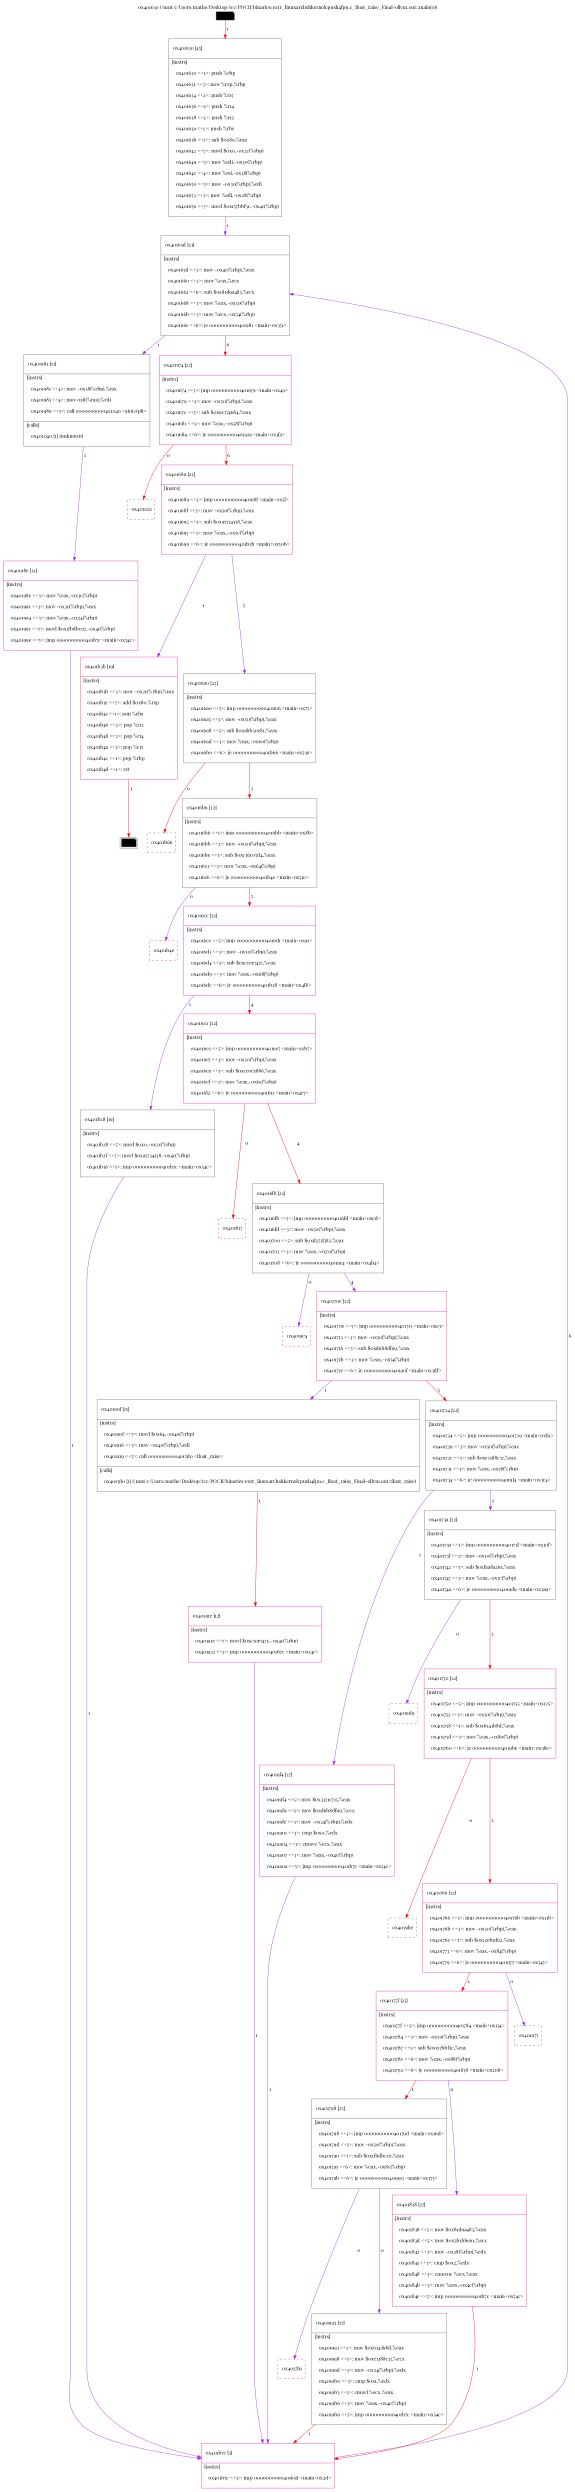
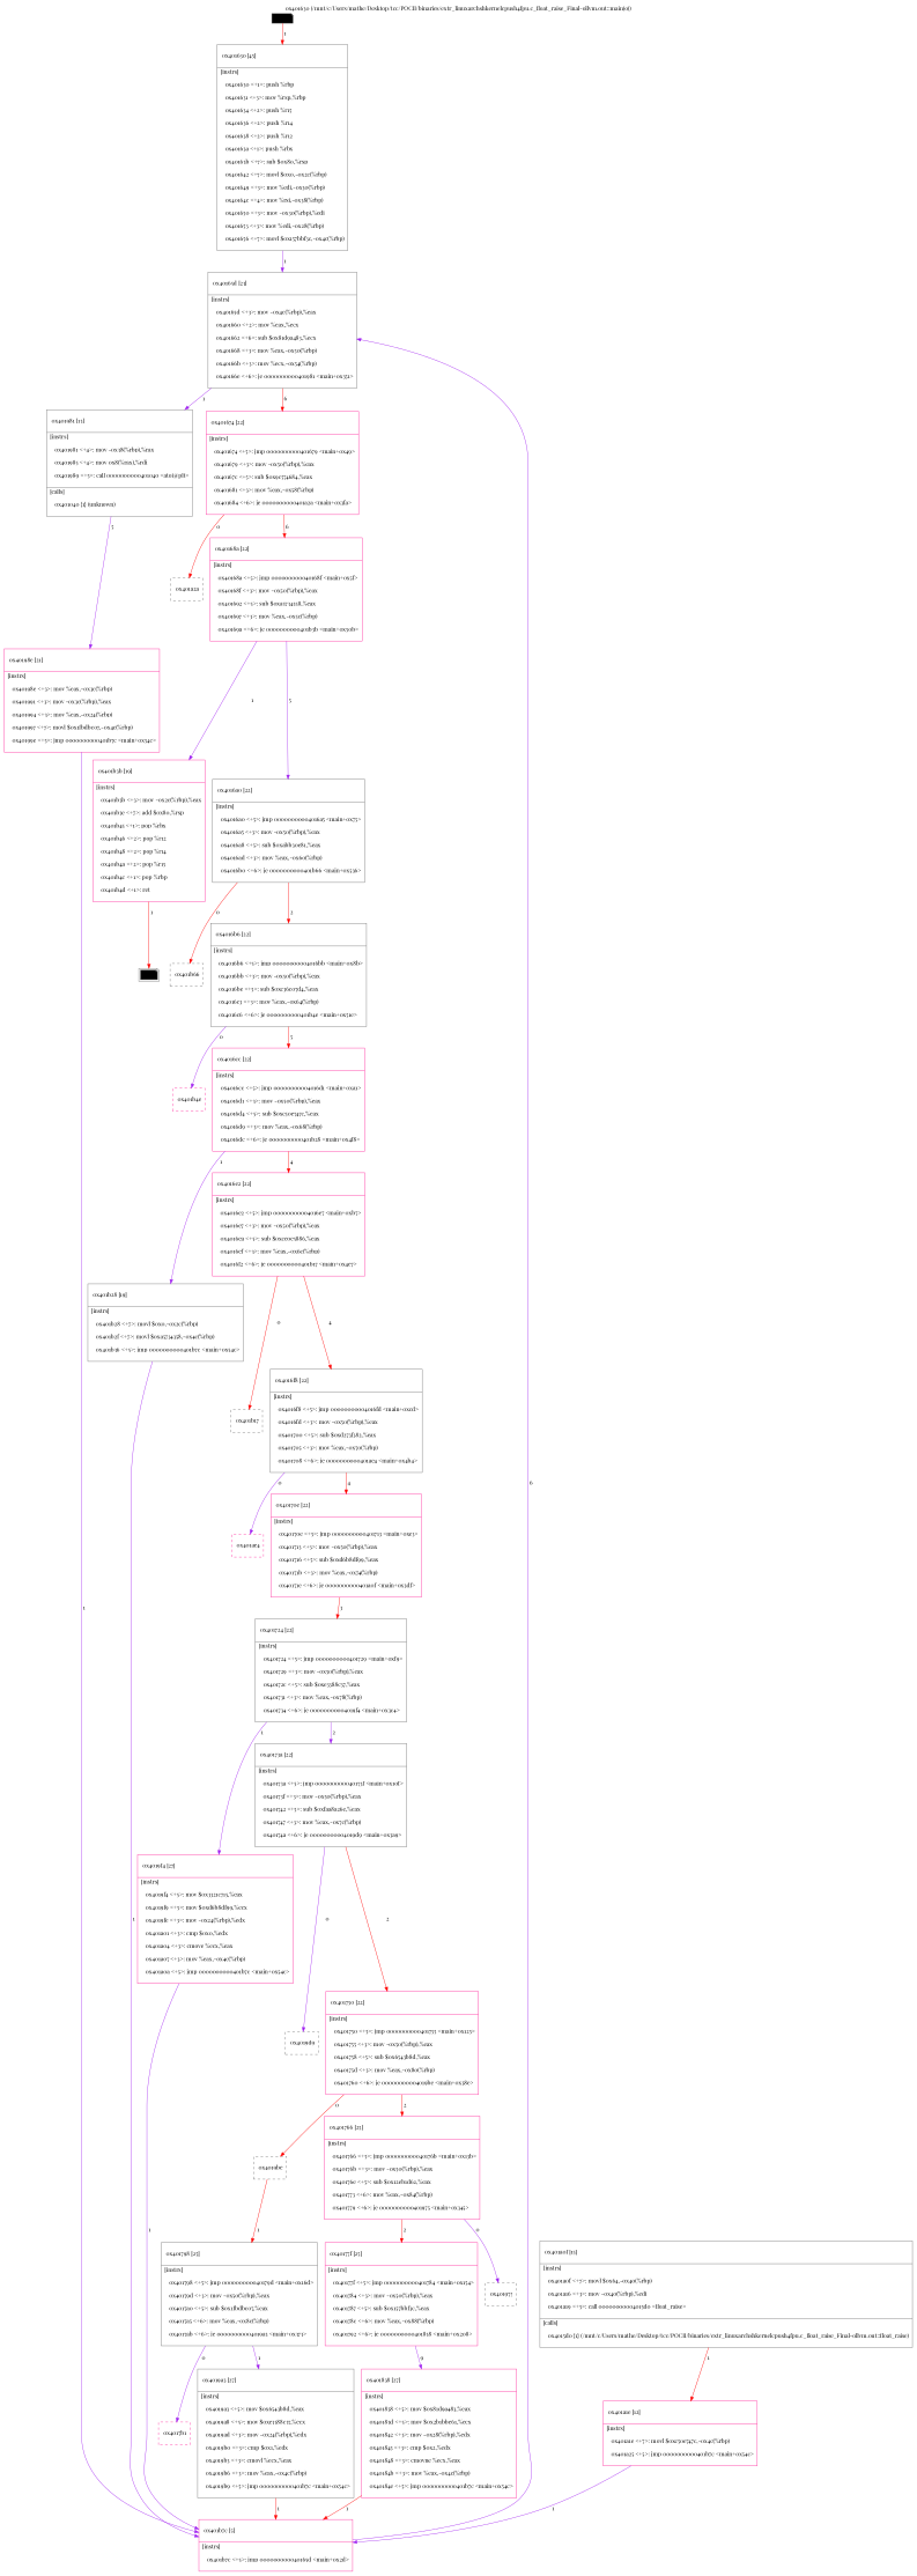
  digraph {
    fontname="Playfair Display"
    label="0x401630 (/mnt/c/Users/mathe/Desktop/tcc/POCII/binaries/extr_linuxarchshkernelcpush4fpu.c_float_raise_Final-ollvm.out::main(0))"
    labelloc=t
    node [color=gray40 fontname="Playfair Display" shape=record]
    edge [color=red fontname="Playfair Display"]
    Entry [fillcolor=black height=0.3 shape=note style=filled width=0.3]
    n2 [label="{\n     0x401630 [45]\l\n     | [instrs]\l\n     &nbsp;&nbsp;0x401630 \<+1\>: push %rbp\l\n     &nbsp;&nbsp;0x401631 \<+3\>: mov %rsp,%rbp\l\n     &nbsp;&nbsp;0x401634 \<+2\>: push %r15\l\n     &nbsp;&nbsp;0x401636 \<+2\>: push %r14\l\n     &nbsp;&nbsp;0x401638 \<+2\>: push %r12\l\n     &nbsp;&nbsp;0x40163a \<+1\>: push %rbx\l\n     &nbsp;&nbsp;0x40163b \<+7\>: sub $0x80,%rsp\l\n     &nbsp;&nbsp;0x401642 \<+7\>: movl $0x0,-0x2c(%rbp)\l\n     &nbsp;&nbsp;0x401649 \<+3\>: mov %edi,-0x30(%rbp)\l\n     &nbsp;&nbsp;0x40164c \<+4\>: mov %rsi,-0x38(%rbp)\l\n     &nbsp;&nbsp;0x401650 \<+3\>: mov -0x30(%rbp),%edi\l\n     &nbsp;&nbsp;0x401653 \<+3\>: mov %edi,-0x28(%rbp)\l\n     &nbsp;&nbsp;0x401656 \<+7\>: movl $0x157bbf3c,-0x4c(%rbp)\l\n  }"]
    n3 [label="{\n     0x40165d [23]\l\n     | [instrs]\l\n     &nbsp;&nbsp;0x40165d \<+3\>: mov -0x4c(%rbp),%eax\l\n     &nbsp;&nbsp;0x401660 \<+2\>: mov %eax,%ecx\l\n     &nbsp;&nbsp;0x401662 \<+6\>: sub $0x81d9a483,%ecx\l\n     &nbsp;&nbsp;0x401668 \<+3\>: mov %eax,-0x50(%rbp)\l\n     &nbsp;&nbsp;0x40166b \<+3\>: mov %ecx,-0x54(%rbp)\l\n     &nbsp;&nbsp;0x40166e \<+6\>: je 0000000000401981 \<main+0x351\>\l\n  }"]
    n4 [label="{\n     0x401981 [13]\l\n     | [instrs]\l\n     &nbsp;&nbsp;0x401981 \<+4\>: mov -0x38(%rbp),%rax\l\n     &nbsp;&nbsp;0x401985 \<+4\>: mov 0x8(%rax),%rdi\l\n     &nbsp;&nbsp;0x401989 \<+5\>: call 0000000000401040 \<atoi@plt\>\l\n     | [calls]\l\n     &nbsp;&nbsp;0x401040 \{1\} (unknown)\l\n  }"]
    n5 [color=deeppink label="{\n     0x401674 [22]\l\n     | [instrs]\l\n     &nbsp;&nbsp;0x401674 \<+5\>: jmp 0000000000401679 \<main+0x49\>\l\n     &nbsp;&nbsp;0x401679 \<+3\>: mov -0x50(%rbp),%eax\l\n     &nbsp;&nbsp;0x40167c \<+5\>: sub $0x9c574684,%eax\l\n     &nbsp;&nbsp;0x401681 \<+3\>: mov %eax,-0x58(%rbp)\l\n     &nbsp;&nbsp;0x401684 \<+6\>: je 0000000000401a2a \<main+0x3fa\>\l\n  }"]
    n6 [color=deeppink label="{\n     0x40198e [21]\l\n     | [instrs]\l\n     &nbsp;&nbsp;0x40198e \<+3\>: mov %eax,-0x3c(%rbp)\l\n     &nbsp;&nbsp;0x401991 \<+3\>: mov -0x3c(%rbp),%eax\l\n     &nbsp;&nbsp;0x401994 \<+3\>: mov %eax,-0x24(%rbp)\l\n     &nbsp;&nbsp;0x401997 \<+7\>: movl $0x1fbdbc07,-0x4c(%rbp)\l\n     &nbsp;&nbsp;0x40199e \<+5\>: jmp 0000000000401b7c \<main+0x54c\>\l\n  }"]
    n7 [label="{\n     0x401a2a\l\n  }" style=dashed]
    n8 [color=deeppink label="{\n     0x40168a [22]\l\n     | [instrs]\l\n     &nbsp;&nbsp;0x40168a \<+5\>: jmp 000000000040168f \<main+0x5f\>\l\n     &nbsp;&nbsp;0x40168f \<+3\>: mov -0x50(%rbp),%eax\l\n     &nbsp;&nbsp;0x401692 \<+5\>: sub $0xa5734358,%eax\l\n     &nbsp;&nbsp;0x401697 \<+3\>: mov %eax,-0x5c(%rbp)\l\n     &nbsp;&nbsp;0x40169a \<+6\>: je 0000000000401b3b \<main+0x50b\>\l\n  }"]
    n9 [color=deeppink label="{\n     0x401b7c [5]\l\n     | [instrs]\l\n     &nbsp;&nbsp;0x401b7c \<+5\>: jmp 000000000040165d \<main+0x2d\>\l\n  }"]
    n10 [color=deeppink label="{\n     0x401b3b [19]\l\n     | [instrs]\l\n     &nbsp;&nbsp;0x401b3b \<+3\>: mov -0x2c(%rbp),%eax\l\n     &nbsp;&nbsp;0x401b3e \<+7\>: add $0x80,%rsp\l\n     &nbsp;&nbsp;0x401b45 \<+1\>: pop %rbx\l\n     &nbsp;&nbsp;0x401b46 \<+2\>: pop %r12\l\n     &nbsp;&nbsp;0x401b48 \<+2\>: pop %r14\l\n     &nbsp;&nbsp;0x401b4a \<+2\>: pop %r15\l\n     &nbsp;&nbsp;0x401b4c \<+1\>: pop %rbp\l\n     &nbsp;&nbsp;0x401b4d \<+1\>: ret\l\n  }"]
    n11 [label="{\n     0x4016a0 [22]\l\n     | [instrs]\l\n     &nbsp;&nbsp;0x4016a0 \<+5\>: jmp 00000000004016a5 \<main+0x75\>\l\n     &nbsp;&nbsp;0x4016a5 \<+3\>: mov -0x50(%rbp),%eax\l\n     &nbsp;&nbsp;0x4016a8 \<+5\>: sub $0xabb30e81,%eax\l\n     &nbsp;&nbsp;0x4016ad \<+3\>: mov %eax,-0x60(%rbp)\l\n     &nbsp;&nbsp;0x4016b0 \<+6\>: je 0000000000401b66 \<main+0x536\>\l\n  }"]
    Exit [fillcolor=black height=0.3 peripheries=2 shape=note style=filled width=0.3]
    n13 [label="{\n     0x401b66\l\n  }" style=dashed]
    n14 [label="{\n     0x4016b6 [22]\l\n     | [instrs]\l\n     &nbsp;&nbsp;0x4016b6 \<+5\>: jmp 00000000004016bb \<main+0x8b\>\l\n     &nbsp;&nbsp;0x4016bb \<+3\>: mov -0x50(%rbp),%eax\l\n     &nbsp;&nbsp;0x4016be \<+5\>: sub $0xc36c07d4,%eax\l\n     &nbsp;&nbsp;0x4016c3 \<+3\>: mov %eax,-0x64(%rbp)\l\n     &nbsp;&nbsp;0x4016c6 \<+6\>: je 0000000000401b4e \<main+0x51e\>\l\n  }"]
    n15 [color=deeppink label="{\n     0x401a1e [12]\l\n     | [instrs]\l\n     &nbsp;&nbsp;0x401a1e \<+7\>: movl $0xc50e747c,-0x4c(%rbp)\l\n     &nbsp;&nbsp;0x401a25 \<+5\>: jmp 0000000000401b7c \<main+0x54c\>\l\n  }"]
    n16 [color=deeppink label="{\n     0x401b4e\l\n  }" style=dashed]
    n17 [color=deeppink label="{\n     0x4016cc [22]\l\n     | [instrs]\l\n     &nbsp;&nbsp;0x4016cc \<+5\>: jmp 00000000004016d1 \<main+0xa1\>\l\n     &nbsp;&nbsp;0x4016d1 \<+3\>: mov -0x50(%rbp),%eax\l\n     &nbsp;&nbsp;0x4016d4 \<+5\>: sub $0xc50e747c,%eax\l\n     &nbsp;&nbsp;0x4016d9 \<+3\>: mov %eax,-0x68(%rbp)\l\n     &nbsp;&nbsp;0x4016dc \<+6\>: je 0000000000401b28 \<main+0x4f8\>\l\n  }"]
    n18 [color=deeppink label="{\n     0x4017b1\l\n  }" style=dashed]
    n19 [label="{\n     0x401b28 [19]\l\n     | [instrs]\l\n     &nbsp;&nbsp;0x401b28 \<+7\>: movl $0x0,-0x2c(%rbp)\l\n     &nbsp;&nbsp;0x401b2f \<+7\>: movl $0xa5734358,-0x4c(%rbp)\l\n     &nbsp;&nbsp;0x401b36 \<+5\>: jmp 0000000000401b7c \<main+0x54c\>\l\n  }"]
    n20 [color=deeppink label="{\n     0x4016e2 [22]\l\n     | [instrs]\l\n     &nbsp;&nbsp;0x4016e2 \<+5\>: jmp 00000000004016e7 \<main+0xb7\>\l\n     &nbsp;&nbsp;0x4016e7 \<+3\>: mov -0x50(%rbp),%eax\l\n     &nbsp;&nbsp;0x4016ea \<+5\>: sub $0xce0e5886,%eax\l\n     &nbsp;&nbsp;0x4016ef \<+3\>: mov %eax,-0x6c(%rbp)\l\n     &nbsp;&nbsp;0x4016f2 \<+6\>: je 0000000000401b17 \<main+0x4e7\>\l\n  }"]
    n21 [label="{\n     0x4019a3 [27]\l\n     | [instrs]\l\n     &nbsp;&nbsp;0x4019a3 \<+5\>: mov $0x6543b8d,%eax\l\n     &nbsp;&nbsp;0x4019a8 \<+5\>: mov $0xe3388c37,%ecx\l\n     &nbsp;&nbsp;0x4019ad \<+3\>: mov -0x24(%rbp),%edx\l\n     &nbsp;&nbsp;0x4019b0 \<+3\>: cmp $0x1,%edx\l\n     &nbsp;&nbsp;0x4019b3 \<+3\>: cmovl %ecx,%eax\l\n     &nbsp;&nbsp;0x4019b6 \<+3\>: mov %eax,-0x4c(%rbp)\l\n     &nbsp;&nbsp;0x4019b9 \<+5\>: jmp 0000000000401b7c \<main+0x54c\>\l\n  }"]
-   n22 [color=deeppink label="{\n     0x401b17\l\n  }" style=dashed]
+   n22 [label="{\n     0x401b17\l\n  }" style=dashed]
    n23 [label="{\n     0x4016f8 [22]\l\n     | [instrs]\l\n     &nbsp;&nbsp;0x4016f8 \<+5\>: jmp 00000000004016fd \<main+0xcd\>\l\n     &nbsp;&nbsp;0x4016fd \<+3\>: mov -0x50(%rbp),%eax\l\n     &nbsp;&nbsp;0x401700 \<+5\>: sub $0xd273f382,%eax\l\n     &nbsp;&nbsp;0x401705 \<+3\>: mov %eax,-0x70(%rbp)\l\n     &nbsp;&nbsp;0x401708 \<+6\>: je 0000000000401ae4 \<main+0x4b4\>\l\n  }"]
    n24 [color=deeppink label="{\n     0x401ae4\l\n  }" style=dashed]
    n25 [color=deeppink label="{\n     0x40170e [22]\l\n     | [instrs]\l\n     &nbsp;&nbsp;0x40170e \<+5\>: jmp 0000000000401713 \<main+0xe3\>\l\n     &nbsp;&nbsp;0x401713 \<+3\>: mov -0x50(%rbp),%eax\l\n     &nbsp;&nbsp;0x401716 \<+5\>: sub $0xd6b8df99,%eax\l\n     &nbsp;&nbsp;0x40171b \<+3\>: mov %eax,-0x74(%rbp)\l\n     &nbsp;&nbsp;0x40171e \<+6\>: je 0000000000401a0f \<main+0x3df\>\l\n  }"]
    n26 [label="{\n     0x401a0f [15]\l\n     | [instrs]\l\n     &nbsp;&nbsp;0x401a0f \<+7\>: movl $0x64,-0x40(%rbp)\l\n     &nbsp;&nbsp;0x401a16 \<+3\>: mov -0x40(%rbp),%edi\l\n     &nbsp;&nbsp;0x401a19 \<+5\>: call 00000000004015d0 \<float_raise\>\l\n     | [calls]\l\n     &nbsp;&nbsp;0x4015d0 \{1\} (/mnt/c/Users/mathe/Desktop/tcc/POCII/binaries/extr_linuxarchshkernelcpush4fpu.c_float_raise_Final-ollvm.out::float_raise)\l\n  }"]
    n27 [label="{\n     0x401724 [22]\l\n     | [instrs]\l\n     &nbsp;&nbsp;0x401724 \<+5\>: jmp 0000000000401729 \<main+0xf9\>\l\n     &nbsp;&nbsp;0x401729 \<+3\>: mov -0x50(%rbp),%eax\l\n     &nbsp;&nbsp;0x40172c \<+5\>: sub $0xe3388c37,%eax\l\n     &nbsp;&nbsp;0x401731 \<+3\>: mov %eax,-0x78(%rbp)\l\n     &nbsp;&nbsp;0x401734 \<+6\>: je 00000000004019f4 \<main+0x3c4\>\l\n  }"]
    n28 [color=deeppink label="{\n     0x4019f4 [27]\l\n     | [instrs]\l\n     &nbsp;&nbsp;0x4019f4 \<+5\>: mov $0x3321c715,%eax\l\n     &nbsp;&nbsp;0x4019f9 \<+5\>: mov $0xd6b8df99,%ecx\l\n     &nbsp;&nbsp;0x4019fe \<+3\>: mov -0x24(%rbp),%edx\l\n     &nbsp;&nbsp;0x401a01 \<+3\>: cmp $0x0,%edx\l\n     &nbsp;&nbsp;0x401a04 \<+3\>: cmove %ecx,%eax\l\n     &nbsp;&nbsp;0x401a07 \<+3\>: mov %eax,-0x4c(%rbp)\l\n     &nbsp;&nbsp;0x401a0a \<+5\>: jmp 0000000000401b7c \<main+0x54c\>\l\n  }"]
    n29 [label="{\n     0x40173a [22]\l\n     | [instrs]\l\n     &nbsp;&nbsp;0x40173a \<+5\>: jmp 000000000040173f \<main+0x10f\>\l\n     &nbsp;&nbsp;0x40173f \<+3\>: mov -0x50(%rbp),%eax\l\n     &nbsp;&nbsp;0x401742 \<+5\>: sub $0xfaa8a26e,%eax\l\n     &nbsp;&nbsp;0x401747 \<+3\>: mov %eax,-0x7c(%rbp)\l\n     &nbsp;&nbsp;0x40174a \<+6\>: je 00000000004019d9 \<main+0x3a9\>\l\n  }"]
    n30 [label="{\n     0x401798 [25]\l\n     | [instrs]\l\n     &nbsp;&nbsp;0x401798 \<+5\>: jmp 000000000040179d \<main+0x16d\>\l\n     &nbsp;&nbsp;0x40179d \<+3\>: mov -0x50(%rbp),%eax\l\n     &nbsp;&nbsp;0x4017a0 \<+5\>: sub $0x1fbdbc07,%eax\l\n     &nbsp;&nbsp;0x4017a5 \<+6\>: mov %eax,-0x8c(%rbp)\l\n     &nbsp;&nbsp;0x4017ab \<+6\>: je 00000000004019a3 \<main+0x373\>\l\n  }"]
    n31 [label="{\n     0x4019d9\l\n  }" style=dashed]
    n32 [color=deeppink label="{\n     0x401750 [22]\l\n     | [instrs]\l\n     &nbsp;&nbsp;0x401750 \<+5\>: jmp 0000000000401755 \<main+0x125\>\l\n     &nbsp;&nbsp;0x401755 \<+3\>: mov -0x50(%rbp),%eax\l\n     &nbsp;&nbsp;0x401758 \<+5\>: sub $0x6543b8d,%eax\l\n     &nbsp;&nbsp;0x40175d \<+3\>: mov %eax,-0x80(%rbp)\l\n     &nbsp;&nbsp;0x401760 \<+6\>: je 00000000004019be \<main+0x38e\>\l\n  }"]
    n33 [color=deeppink label="{\n     0x401838 [27]\l\n     | [instrs]\l\n     &nbsp;&nbsp;0x401838 \<+5\>: mov $0x81d9a483,%eax\l\n     &nbsp;&nbsp;0x40183d \<+5\>: mov $0x2b1bbe61,%ecx\l\n     &nbsp;&nbsp;0x401842 \<+3\>: mov -0x28(%rbp),%edx\l\n     &nbsp;&nbsp;0x401845 \<+3\>: cmp $0x2,%edx\l\n     &nbsp;&nbsp;0x401848 \<+3\>: cmovne %ecx,%eax\l\n     &nbsp;&nbsp;0x40184b \<+3\>: mov %eax,-0x4c(%rbp)\l\n     &nbsp;&nbsp;0x40184e \<+5\>: jmp 0000000000401b7c \<main+0x54c\>\l\n  }"]
    n34 [label="{\n     0x4019be\l\n  }" style=dashed]
    n35 [color=deeppink label="{\n     0x401766 [25]\l\n     | [instrs]\l\n     &nbsp;&nbsp;0x401766 \<+5\>: jmp 000000000040176b \<main+0x13b\>\l\n     &nbsp;&nbsp;0x40176b \<+3\>: mov -0x50(%rbp),%eax\l\n     &nbsp;&nbsp;0x40176e \<+5\>: sub $0x12eb1d62,%eax\l\n     &nbsp;&nbsp;0x401773 \<+6\>: mov %eax,-0x84(%rbp)\l\n     &nbsp;&nbsp;0x401779 \<+6\>: je 0000000000401975 \<main+0x345\>\l\n  }"]
    n36 [color=deeppink label="{\n     0x40177f [25]\l\n     | [instrs]\l\n     &nbsp;&nbsp;0x40177f \<+5\>: jmp 0000000000401784 \<main+0x154\>\l\n     &nbsp;&nbsp;0x401784 \<+3\>: mov -0x50(%rbp),%eax\l\n     &nbsp;&nbsp;0x401787 \<+5\>: sub $0x157bbf3c,%eax\l\n     &nbsp;&nbsp;0x40178c \<+6\>: mov %eax,-0x88(%rbp)\l\n     &nbsp;&nbsp;0x401792 \<+6\>: je 0000000000401838 \<main+0x208\>\l\n  }"]
    n37 [label="{\n     0x401975\l\n  }" style=dashed]
    Entry -> n2 [label=" 1"]
    n2 -> n3 [color=purple label=" 1"]
    n3 -> n4 [color=purple label=" 1"]
    n3 -> n5 [label=" 6"]
-   n4 -> n6 [color=purple label=" 1"]
+   n4 -> n6 [color=purple label=" 5"]
    n5 -> n7 [label=" 0"]
    n5 -> n8 [label=" 6"]
    n6 -> n9 [color=purple label=" 1"]
    n8 -> n10 [color=purple label=" 1"]
    n8 -> n11 [color=purple label=" 5"]
    n9 -> n3 [color=purple label=" 6"]
    n10 -> Exit [label=" 1"]
    n11 -> n13 [label=" 0"]
    n11 -> n14 [label=" 2"]
    n14 -> n16 [color=purple label=" 0"]
    n14 -> n17 [label=" 5"]
    n15 -> n9 [color=purple label=" 1"]
    n17 -> n19 [color=purple label=" 1"]
    n17 -> n20 [label=" 4"]
    n19 -> n9 [color=purple label=" 1"]
    n20 -> n22 [label=" 0"]
    n20 -> n23 [label=" 4"]
    n21 -> n9 [label=" 1"]
    n23 -> n24 [color=purple label=" 0"]
-   n23 -> n25 [color=purple label=" 4"]
-   n25 -> n26 [color=purple label=" 1"]
+   n23 -> n25 [label=" 4"]
    n25 -> n27 [label=" 3"]
    n26 -> n15 [label=" 1"]
    n27 -> n28 [color=purple label=" 1"]
    n27 -> n29 [color=purple label=" 2"]
    n28 -> n9 [color=purple label=" 1"]
    n29 -> n31 [color=purple label=" 0"]
    n29 -> n32 [label=" 2"]
    n30 -> n18 [color=purple label=" 0"]
-   n30 -> n21 [color=purple label=" 0"]
+   n30 -> n21 [color=purple label=" 1"]
    n32 -> n34 [label=" 0"]
    n32 -> n35 [label=" 2"]
    n33 -> n9 [label=" 1"]
    n35 -> n36 [label=" 2"]
    n35 -> n37 [color=purple label=" 0"]
-   n36 -> n30 [label=" 1"]
+   n34 -> n30 [label=" 1"]
    n36 -> n33 [color=purple label=" 9"]
  }
